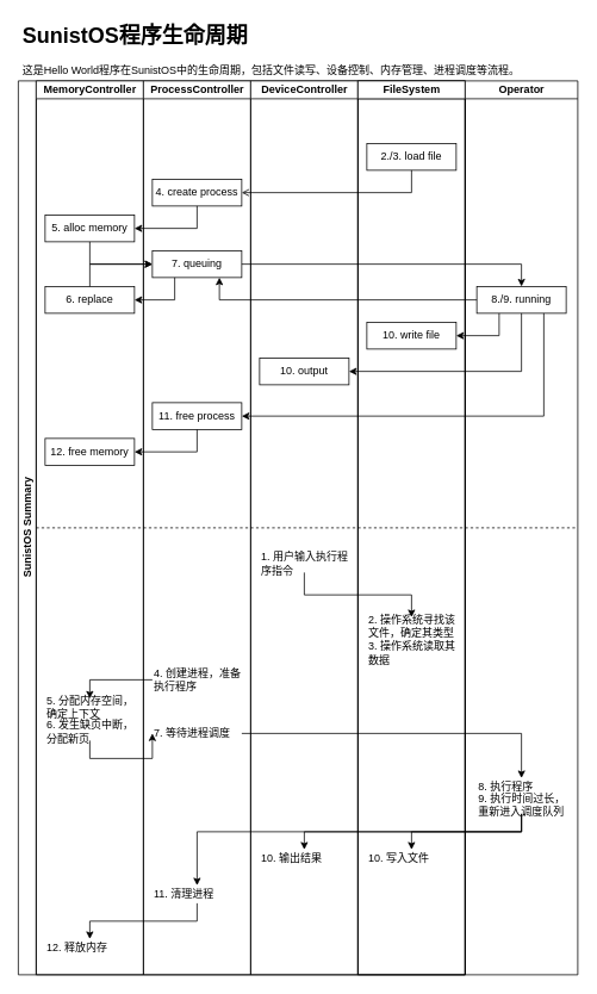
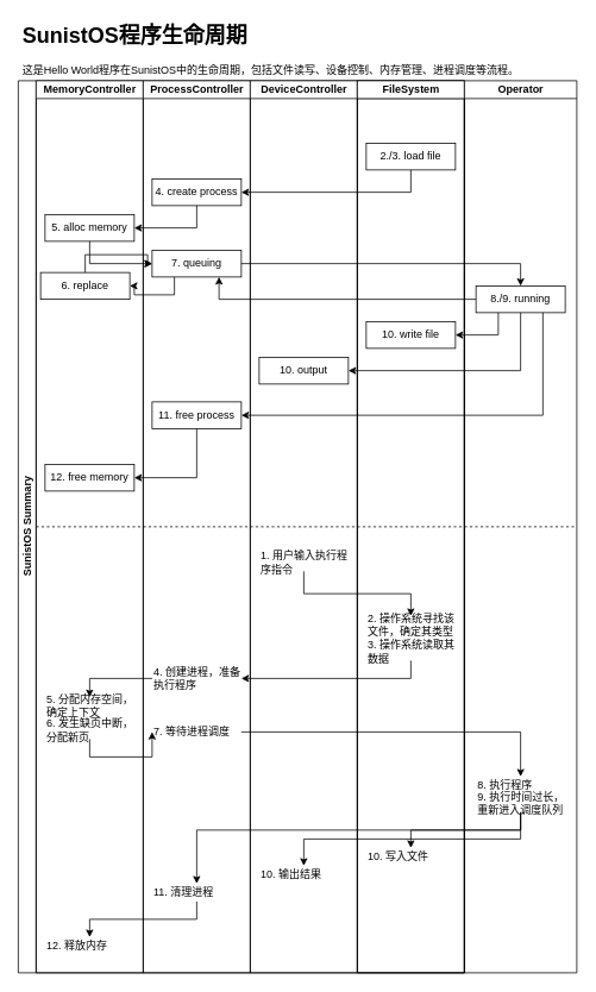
  <mxCell id="0" />
  <mxCell id="1" parent="0" />
  <mxCell id="2" value="" style="group;container=1;" vertex="1" connectable="0" parent="1"><mxGeometry x="20" y="90" width="626" height="1000.0" as="geometry" /></mxCell>
  <mxCell id="3" value="SunistOS Summary" style="swimlane;html=1;childLayout=stackLayout;resizeParent=1;resizeParentMax=0;startSize=20;horizontal=0;horizontalStack=1;" vertex="1" parent="2"><mxGeometry width="500" height="1000" as="geometry" /></mxCell>
  <mxCell id="4" value="MemoryController" style="swimlane;html=1;startSize=20;" vertex="1" parent="3"><mxGeometry x="20" width="120" height="1000" as="geometry" /></mxCell>
  <mxCell id="5" value="5. alloc memory" style="rounded=0;whiteSpace=wrap;html=1;" vertex="1" parent="4"><mxGeometry x="10" y="150" width="100" height="30" as="geometry" /></mxCell>
- <mxCell id="6" value="6. replace" style="rounded=0;whiteSpace=wrap;html=1;" vertex="1" parent="4"><mxGeometry x="10" y="230" width="100" height="30" as="geometry" /></mxCell>
- <mxCell id="7" value="12. free memory" style="rounded=0;whiteSpace=wrap;html=1;" vertex="1" parent="4"><mxGeometry x="10" y="400" width="100" height="30" as="geometry" /></mxCell>
+ <mxCell id="6" value="6. replace" style="rounded=0;whiteSpace=wrap;html=1;" vertex="1" parent="4"><mxGeometry x="5" y="215" width="100" height="30" as="geometry" /></mxCell>
+ <mxCell id="7" value="12. free memory" style="rounded=0;whiteSpace=wrap;html=1;" vertex="1" parent="4"><mxGeometry x="10" y="430" width="100" height="30" as="geometry" /></mxCell>
  <mxCell id="8" value="5. 分配内存空间，确定上下文" style="text;html=1;strokeColor=none;fillColor=none;align=left;verticalAlign=middle;whiteSpace=wrap;rounded=0;" vertex="1" parent="4"><mxGeometry x="10" y="691" width="100" height="20" as="geometry" /></mxCell>
  <mxCell id="9" value="6. 发生缺页中断，分配新页" style="text;html=1;strokeColor=none;fillColor=none;align=left;verticalAlign=middle;whiteSpace=wrap;rounded=0;" vertex="1" parent="4"><mxGeometry x="10" y="718" width="100" height="20" as="geometry" /></mxCell>
  <mxCell id="10" value="12. 释放内存" style="text;html=1;strokeColor=none;fillColor=none;align=left;verticalAlign=middle;whiteSpace=wrap;rounded=0;" vertex="1" parent="4"><mxGeometry x="10" y="960" width="100" height="20" as="geometry" /></mxCell>
  <mxCell id="11" value="ProcessController" style="swimlane;html=1;startSize=20;" vertex="1" parent="3"><mxGeometry x="140" width="120" height="1000" as="geometry" /></mxCell>
  <mxCell id="12" value="4. create process" style="rounded=0;whiteSpace=wrap;html=1;" vertex="1" parent="11"><mxGeometry x="10" y="110" width="100" height="30" as="geometry" /></mxCell>
  <mxCell id="13" value="7. queuing" style="rounded=0;whiteSpace=wrap;html=1;" vertex="1" parent="11"><mxGeometry x="10" y="190" width="100" height="30" as="geometry" /></mxCell>
  <mxCell id="14" value="11. free process" style="rounded=0;whiteSpace=wrap;html=1;" vertex="1" parent="11"><mxGeometry x="10" y="360" width="100" height="30" as="geometry" /></mxCell>
  <mxCell id="15" value="4. 创建进程，准备执行程序" style="text;html=1;strokeColor=none;fillColor=none;align=left;verticalAlign=middle;whiteSpace=wrap;rounded=0;" vertex="1" parent="11"><mxGeometry x="10" y="660" width="100" height="20" as="geometry" /></mxCell>
  <mxCell id="16" value="7. 等待进程调度" style="text;html=1;strokeColor=none;fillColor=none;align=left;verticalAlign=middle;whiteSpace=wrap;rounded=0;" vertex="1" parent="11"><mxGeometry x="10" y="720" width="100" height="20" as="geometry" /></mxCell>
  <mxCell id="17" value="11. 清理进程" style="text;html=1;strokeColor=none;fillColor=none;align=left;verticalAlign=middle;whiteSpace=wrap;rounded=0;" vertex="1" parent="11"><mxGeometry x="10" y="900" width="100" height="20" as="geometry" /></mxCell>
  <mxCell id="18" value="DeviceController" style="swimlane;html=1;startSize=20;swimlaneLine=1;" vertex="1" parent="3"><mxGeometry x="260" width="120" height="1000" as="geometry" /></mxCell>
  <mxCell id="19" value="10. output" style="rounded=0;whiteSpace=wrap;html=1;" vertex="1" parent="18"><mxGeometry x="10" y="310" width="100" height="30" as="geometry" /></mxCell>
  <mxCell id="20" value="1. 用户输入执行程序指令" style="text;html=1;strokeColor=none;fillColor=none;align=left;verticalAlign=middle;whiteSpace=wrap;rounded=0;" vertex="1" parent="18"><mxGeometry x="10" y="530" width="100" height="20" as="geometry" /></mxCell>
- <mxCell id="21" value="10. 输出结果" style="text;html=1;strokeColor=none;fillColor=none;align=left;verticalAlign=middle;whiteSpace=wrap;rounded=0;" vertex="1" parent="18"><mxGeometry x="10" y="860" width="100" height="20" as="geometry" /></mxCell>
+ <mxCell id="21" value="10. 输出结果" style="text;html=1;strokeColor=none;fillColor=none;align=left;verticalAlign=middle;whiteSpace=wrap;rounded=0;" vertex="1" parent="18"><mxGeometry x="10" y="880" width="100" height="20" as="geometry" /></mxCell>
  <mxCell id="22" value="DeviceController" style="swimlane;html=1;startSize=20;" vertex="1" parent="3"><mxGeometry x="380" width="120" height="1000" as="geometry" /></mxCell>
  <mxCell id="23" value="2./3. load file" style="rounded=0;whiteSpace=wrap;html=1;" vertex="1" parent="22"><mxGeometry x="10" y="70" width="100" height="30" as="geometry" /></mxCell>
  <mxCell id="24" value="10. write file" style="rounded=0;whiteSpace=wrap;html=1;" vertex="1" parent="22"><mxGeometry x="10" y="270" width="100" height="30" as="geometry" /></mxCell>
  <mxCell id="25" value="2. 操作系统寻找该文件，确定其类型" style="text;html=1;strokeColor=none;fillColor=none;align=left;verticalAlign=middle;whiteSpace=wrap;rounded=0;" vertex="1" parent="22"><mxGeometry x="10" y="600" width="100" height="20" as="geometry" /></mxCell>
  <mxCell id="26" value="3. 操作系统读取其数据" style="text;html=1;strokeColor=none;fillColor=none;align=left;verticalAlign=middle;whiteSpace=wrap;rounded=0;" vertex="1" parent="22"><mxGeometry x="10" y="630" width="100" height="20" as="geometry" /></mxCell>
  <mxCell id="27" value="10. 写入文件" style="text;html=1;strokeColor=none;fillColor=none;align=left;verticalAlign=middle;whiteSpace=wrap;rounded=0;" vertex="1" parent="22"><mxGeometry x="10" y="860" width="100" height="20" as="geometry" /></mxCell>
- <mxCell id="28" style="edgeStyle=orthogonalEdgeStyle;rounded=0;orthogonalLoop=1;jettySize=auto;html=1;exitX=0.5;exitY=1;exitDx=0;exitDy=0;entryX=1;entryY=0.5;entryDx=0;entryDy=0;endArrow=open;" edge="1" parent="3" source="23" target="12"><mxGeometry relative="1" as="geometry" /></mxCell>
+ <mxCell id="28" style="edgeStyle=orthogonalEdgeStyle;rounded=0;orthogonalLoop=1;jettySize=auto;html=1;exitX=0.5;exitY=1;exitDx=0;exitDy=0;entryX=1;entryY=0.5;entryDx=0;entryDy=0;" edge="1" parent="3" source="23" target="12"><mxGeometry relative="1" as="geometry" /></mxCell>
  <mxCell id="29" style="edgeStyle=orthogonalEdgeStyle;rounded=0;orthogonalLoop=1;jettySize=auto;html=1;exitX=0.5;exitY=1;exitDx=0;exitDy=0;entryX=1;entryY=0.5;entryDx=0;entryDy=0;" edge="1" parent="3" source="12" target="5"><mxGeometry relative="1" as="geometry" /></mxCell>
  <mxCell id="30" style="edgeStyle=orthogonalEdgeStyle;rounded=0;orthogonalLoop=1;jettySize=auto;html=1;exitX=0.5;exitY=1;exitDx=0;exitDy=0;entryX=0;entryY=0.5;entryDx=0;entryDy=0;" edge="1" parent="3" source="5" target="13"><mxGeometry relative="1" as="geometry" /></mxCell>
  <mxCell id="31" style="edgeStyle=orthogonalEdgeStyle;rounded=0;orthogonalLoop=1;jettySize=auto;html=1;exitX=0.25;exitY=1;exitDx=0;exitDy=0;entryX=1;entryY=0.5;entryDx=0;entryDy=0;" edge="1" parent="3" source="13" target="6"><mxGeometry relative="1" as="geometry" /></mxCell>
  <mxCell id="32" style="edgeStyle=orthogonalEdgeStyle;rounded=0;orthogonalLoop=1;jettySize=auto;html=1;exitX=0.5;exitY=0;exitDx=0;exitDy=0;entryX=0;entryY=0.5;entryDx=0;entryDy=0;" edge="1" parent="3" source="6" target="13"><mxGeometry relative="1" as="geometry" /></mxCell>
  <mxCell id="33" style="edgeStyle=orthogonalEdgeStyle;rounded=0;orthogonalLoop=1;jettySize=auto;html=1;exitX=0.5;exitY=1;exitDx=0;exitDy=0;entryX=1;entryY=0.5;entryDx=0;entryDy=0;" edge="1" parent="3" source="14" target="7"><mxGeometry relative="1" as="geometry" /></mxCell>
+ <mxCell id="34" style="edgeStyle=orthogonalEdgeStyle;rounded=0;orthogonalLoop=1;jettySize=auto;html=1;exitX=0.5;exitY=1;exitDx=0;exitDy=0;entryX=1;entryY=0.5;entryDx=0;entryDy=0;" edge="1" parent="3" source="26" target="15"><mxGeometry relative="1" as="geometry" /></mxCell>
  <mxCell id="35" style="edgeStyle=orthogonalEdgeStyle;rounded=0;orthogonalLoop=1;jettySize=auto;html=1;exitX=0;exitY=0.5;exitDx=0;exitDy=0;entryX=0.5;entryY=0;entryDx=0;entryDy=0;" edge="1" parent="3" source="15" target="8"><mxGeometry relative="1" as="geometry" /></mxCell>
  <mxCell id="36" style="edgeStyle=orthogonalEdgeStyle;rounded=0;orthogonalLoop=1;jettySize=auto;html=1;exitX=0.5;exitY=1;exitDx=0;exitDy=0;entryX=0;entryY=0.5;entryDx=0;entryDy=0;" edge="1" parent="3" source="9" target="16"><mxGeometry relative="1" as="geometry" /></mxCell>
  <mxCell id="37" style="edgeStyle=orthogonalEdgeStyle;rounded=0;orthogonalLoop=1;jettySize=auto;html=1;exitX=0.5;exitY=1;exitDx=0;exitDy=0;" edge="1" parent="3" source="17" target="10"><mxGeometry relative="1" as="geometry" /></mxCell>
  <mxCell id="38" style="edgeStyle=orthogonalEdgeStyle;rounded=0;orthogonalLoop=1;jettySize=auto;html=1;exitX=0.5;exitY=1;exitDx=0;exitDy=0;entryX=0.5;entryY=0;entryDx=0;entryDy=0;" edge="1" parent="3" source="20" target="25"><mxGeometry relative="1" as="geometry" /></mxCell>
  <mxCell id="39" value="FileSystem" style="swimlane;html=1;startSize=20;" vertex="1" parent="2"><mxGeometry x="380" width="120" height="1000.0" as="geometry" /></mxCell>
  <mxCell id="40" value="Operator" style="swimlane;html=1;startSize=20;" vertex="1" parent="2"><mxGeometry x="500" width="126" height="1000.0" as="geometry" /></mxCell>
  <mxCell id="41" value="8./9. running" style="rounded=0;whiteSpace=wrap;html=1;" vertex="1" parent="40"><mxGeometry x="13" y="230" width="100" height="30" as="geometry" /></mxCell>
  <mxCell id="42" value="8. 执行程序" style="text;html=1;strokeColor=none;fillColor=none;align=left;verticalAlign=middle;whiteSpace=wrap;rounded=0;" vertex="1" parent="40"><mxGeometry x="13" y="780" width="100" height="20" as="geometry" /></mxCell>
  <mxCell id="43" value="9. 执行时间过长，重新进入调度队列" style="text;html=1;strokeColor=none;fillColor=none;align=left;verticalAlign=middle;whiteSpace=wrap;rounded=0;" vertex="1" parent="40"><mxGeometry x="13" y="800" width="100" height="20" as="geometry" /></mxCell>
  <mxCell id="44" style="edgeStyle=orthogonalEdgeStyle;rounded=0;orthogonalLoop=1;jettySize=auto;html=1;exitX=1;exitY=0.5;exitDx=0;exitDy=0;" edge="1" parent="2" source="13" target="41"><mxGeometry relative="1" as="geometry" /></mxCell>
  <mxCell id="45" style="edgeStyle=orthogonalEdgeStyle;rounded=0;orthogonalLoop=1;jettySize=auto;html=1;exitX=0;exitY=0.5;exitDx=0;exitDy=0;entryX=0.75;entryY=1;entryDx=0;entryDy=0;" edge="1" parent="2" source="41" target="13"><mxGeometry relative="1" as="geometry" /></mxCell>
  <mxCell id="46" style="edgeStyle=orthogonalEdgeStyle;rounded=0;orthogonalLoop=1;jettySize=auto;html=1;exitX=0.25;exitY=1;exitDx=0;exitDy=0;entryX=1;entryY=0.5;entryDx=0;entryDy=0;" edge="1" parent="2" source="41" target="24"><mxGeometry relative="1" as="geometry" /></mxCell>
  <mxCell id="47" style="edgeStyle=orthogonalEdgeStyle;rounded=0;orthogonalLoop=1;jettySize=auto;html=1;exitX=0.5;exitY=1;exitDx=0;exitDy=0;entryX=1;entryY=0.5;entryDx=0;entryDy=0;" edge="1" parent="2" source="41" target="19"><mxGeometry relative="1" as="geometry" /></mxCell>
  <mxCell id="48" style="edgeStyle=orthogonalEdgeStyle;rounded=0;orthogonalLoop=1;jettySize=auto;html=1;exitX=0.75;exitY=1;exitDx=0;exitDy=0;entryX=1;entryY=0.5;entryDx=0;entryDy=0;" edge="1" parent="2" source="41" target="14"><mxGeometry relative="1" as="geometry" /></mxCell>
  <mxCell id="49" style="edgeStyle=orthogonalEdgeStyle;rounded=0;orthogonalLoop=1;jettySize=auto;html=1;exitX=1;exitY=0.5;exitDx=0;exitDy=0;entryX=0.5;entryY=0;entryDx=0;entryDy=0;" edge="1" parent="2" source="16" target="42"><mxGeometry relative="1" as="geometry" /></mxCell>
  <mxCell id="50" style="edgeStyle=orthogonalEdgeStyle;rounded=0;orthogonalLoop=1;jettySize=auto;html=1;exitX=0.5;exitY=1;exitDx=0;exitDy=0;" edge="1" parent="2" source="43" target="27"><mxGeometry relative="1" as="geometry" /></mxCell>
  <mxCell id="51" style="edgeStyle=orthogonalEdgeStyle;rounded=0;orthogonalLoop=1;jettySize=auto;html=1;exitX=0.5;exitY=1;exitDx=0;exitDy=0;" edge="1" parent="2" source="43" target="21"><mxGeometry relative="1" as="geometry" /></mxCell>
  <mxCell id="52" style="edgeStyle=orthogonalEdgeStyle;rounded=0;orthogonalLoop=1;jettySize=auto;html=1;exitX=0.5;exitY=1;exitDx=0;exitDy=0;entryX=0.5;entryY=0;entryDx=0;entryDy=0;" edge="1" parent="2" source="43" target="17"><mxGeometry relative="1" as="geometry"><Array as="points"><mxPoint x="563" y="840" /><mxPoint x="200" y="840" /></Array></mxGeometry></mxCell>
  <mxCell id="53" value="" style="endArrow=none;dashed=1;html=1;exitX=0;exitY=0.5;exitDx=0;exitDy=0;entryX=1;entryY=0.5;entryDx=0;entryDy=0;" edge="1" parent="2" source="4" target="40"><mxGeometry width="50" height="50" relative="1" as="geometry"><mxPoint x="36" y="600" as="sourcePoint" /><mxPoint x="626" y="480" as="targetPoint" /></mxGeometry></mxCell>
  <mxCell id="54" value="&lt;h1&gt;SunistOS程序生命周期&lt;/h1&gt;&lt;div&gt;这是Hello World程序在SunistOS中的生命周期，包括文件读写、设备控制、内存管理、进程调度等流程。&lt;/div&gt;" style="text;html=1;strokeColor=none;fillColor=none;spacing=5;spacingTop=-20;whiteSpace=wrap;overflow=hidden;rounded=0;" vertex="1" parent="1"><mxGeometry x="20" y="20" width="620" height="70" as="geometry" /></mxCell>
  <mxCell id="55" style="edgeStyle=orthogonalEdgeStyle;rounded=0;orthogonalLoop=1;jettySize=auto;html=1;exitX=0.5;exitY=1;exitDx=0;exitDy=0;" edge="1" parent="1" source="54" target="54"><mxGeometry relative="1" as="geometry" /></mxCell>
